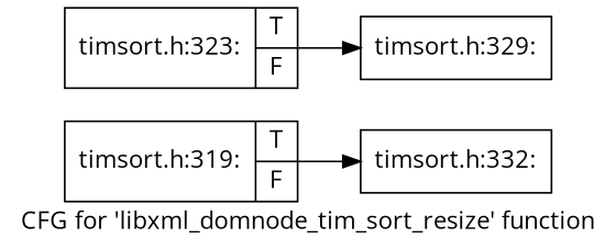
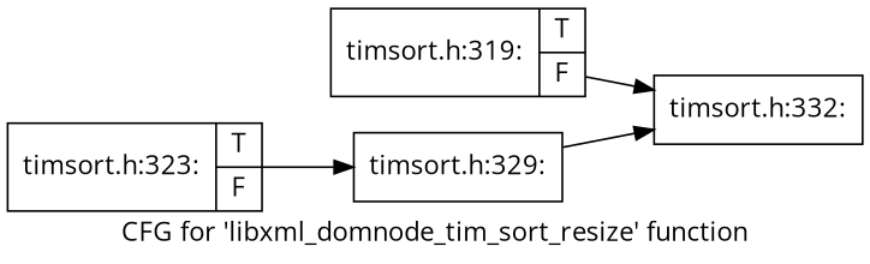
  digraph {
    fontname="Open Sans"
    label="CFG for 'libxml_domnode_tim_sort_resize' function"
    rankdir=LR
    node [fontname="Open Sans" shape=record]
    edge [fontname="Open Sans"]
    n1 [label="{timsort.h:319:|{<s0>T|<s1>F}}"]
    n2 [label="{timsort.h:332:}"]
    n3 [label="{timsort.h:323:|{<s0>T|<s1>F}}"]
    n4 [label="{timsort.h:329:}"]
    n1 -> n2
    n3 -> n4
+   n4 -> n2
  }
